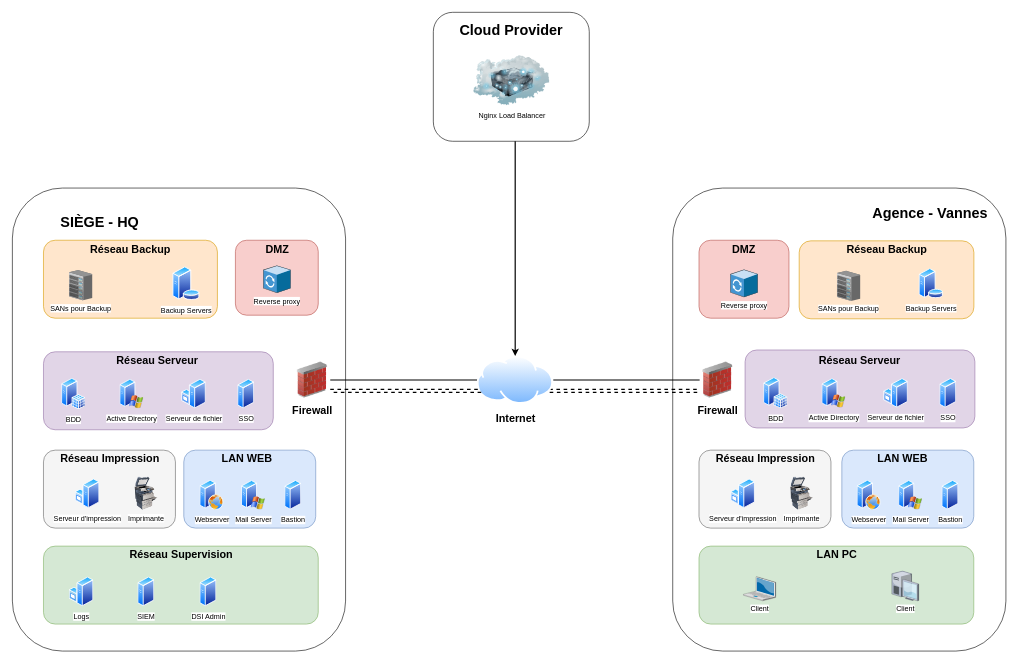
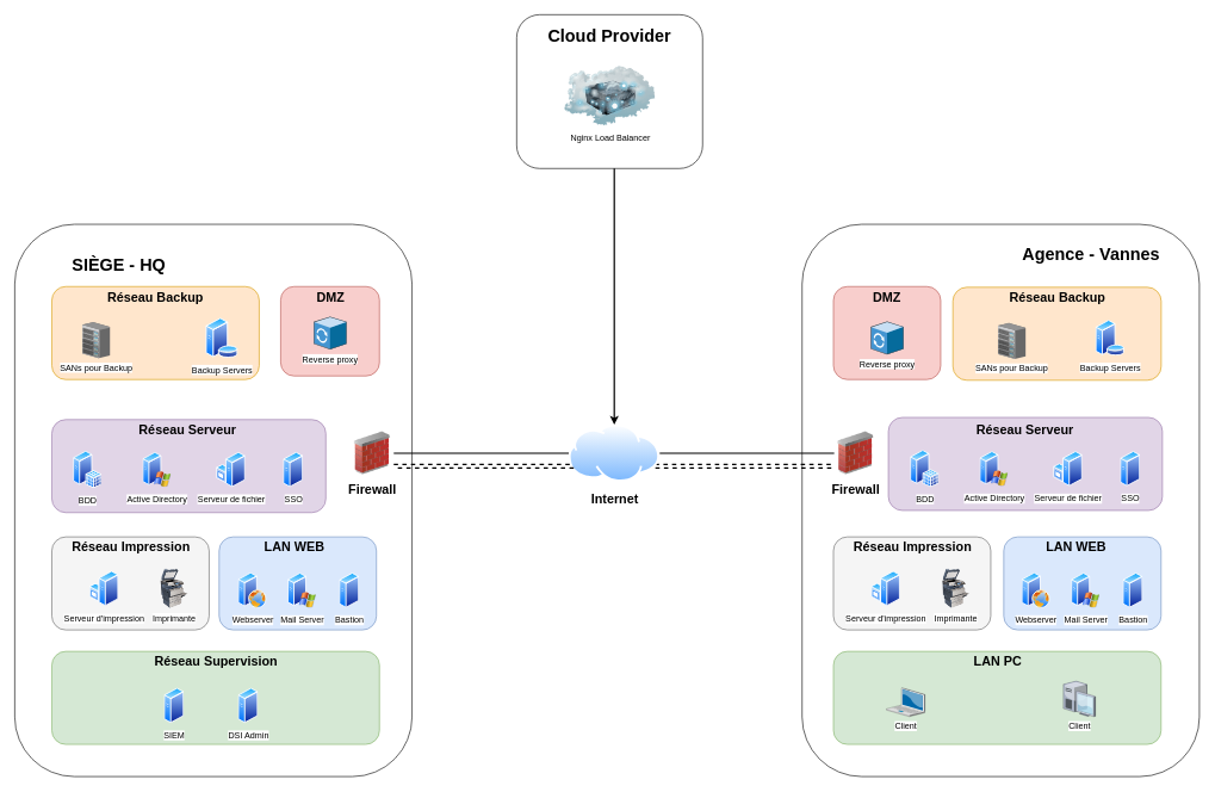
  <mxCell id="0" />
  <mxCell id="1" parent="0" />
  <mxCell id="2" value="" style="rounded=1;whiteSpace=wrap;html=1;" vertex="1" parent="1"><mxGeometry x="20.15" y="313" width="555.52" height="772" as="geometry" /></mxCell>
  <mxCell id="3" value="" style="rounded=1;whiteSpace=wrap;html=1;" vertex="1" parent="1"><mxGeometry x="1121.15" y="313" width="555.52" height="772" as="geometry" /></mxCell>
  <mxCell id="4" style="edgeStyle=orthogonalEdgeStyle;rounded=0;orthogonalLoop=1;jettySize=auto;html=1;exitX=1;exitY=0.5;exitDx=0;exitDy=0;fontSize=11;endArrow=none;startFill=0;strokeWidth=2;" edge="1" parent="1" source="7" target="9"><mxGeometry relative="1" as="geometry" /></mxCell>
  <mxCell id="5" style="edgeStyle=orthogonalEdgeStyle;rounded=0;orthogonalLoop=1;jettySize=auto;html=1;exitX=0;exitY=0.5;exitDx=0;exitDy=0;strokeWidth=2;endArrow=none;startFill=0;" edge="1" parent="1" source="7" target="8"><mxGeometry relative="1" as="geometry" /></mxCell>
  <mxCell id="6" style="edgeStyle=orthogonalEdgeStyle;rounded=0;orthogonalLoop=1;jettySize=auto;html=1;exitX=1;exitY=0.75;exitDx=0;exitDy=0;shape=link;strokeWidth=2;dashed=1;" edge="1" parent="1" source="7"><mxGeometry relative="1" as="geometry"><mxPoint x="1162" y="651" as="targetPoint" /></mxGeometry></mxCell>
  <mxCell id="7" value="&lt;h2 style=&quot;line-height: 0%;&quot;&gt;Internet&lt;/h2&gt;" style="image;aspect=fixed;perimeter=ellipsePerimeter;html=1;align=center;shadow=0;dashed=0;spacingTop=3;image=img/lib/active_directory/internet_cloud.svg;" vertex="1" parent="1"><mxGeometry x="795.01" y="593" width="126.99" height="80" as="geometry" /></mxCell>
  <mxCell id="8" value="&lt;h2 style=&quot;line-height: 0%;&quot;&gt;Firewall&lt;/h2&gt;" style="image;html=1;image=img/lib/clip_art/networking/Firewall_02_128x128.png;labelBackgroundColor=default;" vertex="1" parent="1"><mxGeometry x="490.15" y="603" width="60" height="60" as="geometry" /></mxCell>
  <mxCell id="9" value="&lt;h2 style=&quot;line-height: 0%;&quot;&gt;Firewall&lt;/h2&gt;" style="image;html=1;image=img/lib/clip_art/networking/Firewall_02_128x128.png;labelBackgroundColor=default;" vertex="1" parent="1"><mxGeometry x="1166" y="603" width="60" height="60" as="geometry" /></mxCell>
  <mxCell id="10" value="" style="rounded=1;whiteSpace=wrap;html=1;fillColor=#f8cecc;strokeColor=#b85450;" vertex="1" parent="1"><mxGeometry x="392" y="400" width="138.15" height="125" as="geometry" /></mxCell>
  <mxCell id="11" value="&lt;h2&gt;DMZ&lt;/h2&gt;" style="text;html=1;align=center;verticalAlign=middle;whiteSpace=wrap;rounded=0;" vertex="1" parent="1"><mxGeometry x="392" y="401" width="140" height="30" as="geometry" /></mxCell>
  <mxCell id="12" value="" style="rounded=1;whiteSpace=wrap;html=1;fillColor=#f8cecc;strokeColor=#b85450;" vertex="1" parent="1"><mxGeometry x="1164.97" y="400" width="150" height="130" as="geometry" /></mxCell>
  <mxCell id="13" value="&lt;h2&gt;DMZ&lt;/h2&gt;" style="text;html=1;align=center;verticalAlign=middle;whiteSpace=wrap;rounded=0;" vertex="1" parent="1"><mxGeometry x="1164.97" y="401" width="150" height="30" as="geometry" /></mxCell>
  <mxCell id="14" value="&lt;h1&gt;SIÈGE - HQ&lt;/h1&gt;" style="text;html=1;align=center;verticalAlign=middle;whiteSpace=wrap;rounded=0;" vertex="1" parent="1"><mxGeometry x="86.67" y="355" width="157.54" height="30" as="geometry" /></mxCell>
- <mxCell id="15" value="&lt;h1&gt;Agence - Vannes&lt;/h1&gt;" style="text;html=1;align=center;verticalAlign=middle;whiteSpace=wrap;rounded=0;" vertex="1" parent="1"><mxGeometry x="1443.32" y="340" width="215" height="30" as="geometry" /></mxCell>
+ <mxCell id="15" value="&lt;h1&gt;Agence - Vannes&lt;/h1&gt;" style="text;html=1;align=center;verticalAlign=middle;whiteSpace=wrap;rounded=0;" vertex="1" parent="1"><mxGeometry x="1418.32" y="340" width="215" height="30" as="geometry" /></mxCell>
  <mxCell id="16" value="" style="rounded=1;whiteSpace=wrap;html=1;fillColor=#d5e8d4;strokeColor=#82b366;" vertex="1" parent="1"><mxGeometry x="72" y="910" width="458.15" height="130" as="geometry" /></mxCell>
- <mxCell id="17" value="&lt;span style=&quot;background-color: light-dark(#ffffff, var(--ge-dark-color, #121212));&quot;&gt;Logs&lt;/span&gt;" style="image;aspect=fixed;perimeter=ellipsePerimeter;html=1;align=center;shadow=0;dashed=0;spacingTop=3;image=img/lib/active_directory/windows_server.svg;labelBackgroundColor=none;" vertex="1" parent="1"><mxGeometry x="114.54" y="961" width="41" height="50" as="geometry" /></mxCell>
  <mxCell id="18" value="&lt;span&gt;SIEM&lt;/span&gt;" style="image;aspect=fixed;perimeter=ellipsePerimeter;html=1;align=center;shadow=0;dashed=0;spacingTop=3;image=img/lib/active_directory/generic_server.svg;" vertex="1" parent="1"><mxGeometry x="229.15" y="961" width="28.0" height="50" as="geometry" /></mxCell>
  <mxCell id="19" value="DSI Admin" style="image;aspect=fixed;perimeter=ellipsePerimeter;html=1;align=center;shadow=0;dashed=0;spacingTop=3;image=img/lib/active_directory/generic_server.svg;" vertex="1" parent="1"><mxGeometry x="332.67" y="961" width="28.0" height="50" as="geometry" /></mxCell>
  <mxCell id="20" value="&lt;h2&gt;Réseau Supervision&lt;/h2&gt;" style="text;html=1;align=center;verticalAlign=middle;whiteSpace=wrap;rounded=0;" vertex="1" parent="1"><mxGeometry x="72" y="910" width="460" height="30" as="geometry" /></mxCell>
  <mxCell id="21" value="" style="rounded=1;whiteSpace=wrap;html=1;fillColor=#f5f5f5;strokeColor=#666666;fontColor=#333333;" vertex="1" parent="1"><mxGeometry x="72" y="750" width="220" height="130" as="geometry" /></mxCell>
  <mxCell id="22" value="&lt;h2&gt;Réseau Impression&lt;/h2&gt;" style="text;html=1;align=center;verticalAlign=middle;whiteSpace=wrap;rounded=0;" vertex="1" parent="1"><mxGeometry x="72" y="750" width="221.67" height="30" as="geometry" /></mxCell>
  <mxCell id="23" value="&lt;span style=&quot;background-color: light-dark(#ffffff, var(--ge-dark-color, #121212));&quot;&gt;Serveur d'impression&lt;/span&gt;" style="image;aspect=fixed;perimeter=ellipsePerimeter;html=1;align=center;shadow=0;dashed=0;spacingTop=3;image=img/lib/active_directory/windows_server.svg;labelBackgroundColor=none;" vertex="1" parent="1"><mxGeometry x="124.61" y="797.5" width="41" height="50" as="geometry" /></mxCell>
  <mxCell id="24" value="Imprimante" style="image;html=1;image=img/lib/clip_art/computers/Printer_Commercial_128x128.png" vertex="1" parent="1"><mxGeometry x="217.22" y="795" width="51.85" height="55" as="geometry" /></mxCell>
  <mxCell id="25" value="" style="rounded=1;whiteSpace=wrap;html=1;fillColor=#dae8fc;strokeColor=#6c8ebf;" vertex="1" parent="1"><mxGeometry x="305.93" y="750" width="220" height="130" as="geometry" /></mxCell>
  <mxCell id="26" value="&lt;h2&gt;LAN WEB&lt;/h2&gt;" style="text;html=1;align=center;verticalAlign=middle;whiteSpace=wrap;rounded=0;" vertex="1" parent="1"><mxGeometry x="302" y="750" width="219.08" height="30" as="geometry" /></mxCell>
  <mxCell id="27" value="" style="rounded=1;whiteSpace=wrap;html=1;fillColor=#ffe6cc;strokeColor=#d79b00;" vertex="1" parent="1"><mxGeometry x="72" y="400" width="290" height="130" as="geometry" /></mxCell>
  <mxCell id="28" value="&lt;h2&gt;Réseau Backup&lt;/h2&gt;" style="text;html=1;align=center;verticalAlign=middle;whiteSpace=wrap;rounded=0;" vertex="1" parent="1"><mxGeometry x="72" y="400" width="290" height="30" as="geometry" /></mxCell>
  <mxCell id="29" value="&lt;span style=&quot;background-color: light-dark(#ffffff, var(--ge-dark-color, #121212));&quot;&gt;SANs pour Backup&lt;/span&gt;" style="verticalLabelPosition=bottom;sketch=0;aspect=fixed;html=1;verticalAlign=top;strokeColor=none;align=center;outlineConnect=0;shape=mxgraph.citrix.chassis;" vertex="1" parent="1"><mxGeometry x="114.54" y="450" width="38.73" height="50" as="geometry" /></mxCell>
  <mxCell id="30" value="" style="rounded=1;whiteSpace=wrap;html=1;fillColor=#d5e8d4;strokeColor=#82b366;" vertex="1" parent="1"><mxGeometry x="1164.97" y="910" width="458.15" height="130" as="geometry" /></mxCell>
  <mxCell id="31" value="&lt;h2&gt;LAN PC&lt;/h2&gt;" style="text;html=1;align=center;verticalAlign=middle;whiteSpace=wrap;rounded=0;" vertex="1" parent="1"><mxGeometry x="1164.97" y="910" width="460" height="30" as="geometry" /></mxCell>
  <mxCell id="32" value="" style="rounded=1;whiteSpace=wrap;html=1;fillColor=#f5f5f5;strokeColor=#666666;fontColor=#333333;" vertex="1" parent="1"><mxGeometry x="1164.97" y="750" width="220" height="130" as="geometry" /></mxCell>
  <mxCell id="33" value="&lt;h2&gt;Réseau Impression&lt;/h2&gt;" style="text;html=1;align=center;verticalAlign=middle;whiteSpace=wrap;rounded=0;" vertex="1" parent="1"><mxGeometry x="1164.97" y="750" width="221.67" height="30" as="geometry" /></mxCell>
  <mxCell id="34" value="&lt;span style=&quot;background-color: light-dark(#ffffff, var(--ge-dark-color, #121212));&quot;&gt;Serveur d'impression&lt;/span&gt;" style="image;aspect=fixed;perimeter=ellipsePerimeter;html=1;align=center;shadow=0;dashed=0;spacingTop=3;image=img/lib/active_directory/windows_server.svg;labelBackgroundColor=none;" vertex="1" parent="1"><mxGeometry x="1217.58" y="797.5" width="41" height="50" as="geometry" /></mxCell>
  <mxCell id="35" value="Imprimante" style="image;html=1;image=img/lib/clip_art/computers/Printer_Commercial_128x128.png" vertex="1" parent="1"><mxGeometry x="1310.19" y="795" width="51.85" height="55" as="geometry" /></mxCell>
  <mxCell id="36" value="" style="rounded=1;whiteSpace=wrap;html=1;fillColor=#dae8fc;strokeColor=#6c8ebf;" vertex="1" parent="1"><mxGeometry x="1403.12" y="750" width="220" height="130" as="geometry" /></mxCell>
  <mxCell id="37" value="&lt;h2&gt;LAN WEB&lt;/h2&gt;" style="text;html=1;align=center;verticalAlign=middle;whiteSpace=wrap;rounded=0;" vertex="1" parent="1"><mxGeometry x="1394.97" y="750" width="219.08" height="30" as="geometry" /></mxCell>
  <mxCell id="38" value="Client" style="verticalLabelPosition=bottom;sketch=0;aspect=fixed;html=1;verticalAlign=top;strokeColor=none;align=center;outlineConnect=0;shape=mxgraph.citrix.laptop_2;labelBackgroundColor=default;" vertex="1" parent="1"><mxGeometry x="1239.03" y="961" width="53.93" height="40.22" as="geometry" /></mxCell>
  <mxCell id="39" value="Client" style="verticalLabelPosition=bottom;sketch=0;aspect=fixed;html=1;verticalAlign=top;strokeColor=none;align=center;outlineConnect=0;shape=mxgraph.citrix.desktop;labelBackgroundColor=default;" vertex="1" parent="1"><mxGeometry x="1486.4" y="951.67" width="45" height="49.55" as="geometry" /></mxCell>
  <mxCell id="40" value="" style="rounded=1;whiteSpace=wrap;html=1;fillColor=#ffe6cc;strokeColor=#d79b00;" vertex="1" parent="1"><mxGeometry x="1332" y="401" width="291.3" height="130" as="geometry" /></mxCell>
  <mxCell id="41" value="&lt;h2&gt;Réseau Backup&lt;/h2&gt;" style="text;html=1;align=center;verticalAlign=middle;whiteSpace=wrap;rounded=0;" vertex="1" parent="1"><mxGeometry x="1332" y="401" width="292.97" height="30" as="geometry" /></mxCell>
  <mxCell id="42" value="&lt;span style=&quot;background-color: light-dark(#ffffff, var(--ge-dark-color, #121212));&quot;&gt;SANs pour Backup&lt;/span&gt;" style="verticalLabelPosition=bottom;sketch=0;aspect=fixed;html=1;verticalAlign=top;strokeColor=none;align=center;outlineConnect=0;shape=mxgraph.citrix.chassis;" vertex="1" parent="1"><mxGeometry x="1394.97" y="451" width="38.73" height="50" as="geometry" /></mxCell>
  <mxCell id="43" value="" style="rounded=1;whiteSpace=wrap;html=1;" vertex="1" parent="1"><mxGeometry x="722" y="20" width="260" height="215" as="geometry" /></mxCell>
  <mxCell id="44" style="edgeStyle=orthogonalEdgeStyle;rounded=0;orthogonalLoop=1;jettySize=auto;html=1;exitX=0.5;exitY=0;exitDx=0;exitDy=0;strokeWidth=2;strokeColor=default;endArrow=none;endFill=1;startFill=1;startArrow=classic;" edge="1" parent="1" source="7" target="43"><mxGeometry relative="1" as="geometry"><mxPoint x="858" y="240" as="targetPoint" /><Array as="points"><mxPoint x="859" y="330" /><mxPoint x="859" y="330" /></Array></mxGeometry></mxCell>
  <mxCell id="45" value="&lt;h1&gt;Cloud Provider&lt;br&gt;&lt;/h1&gt;" style="text;html=1;align=center;verticalAlign=middle;whiteSpace=wrap;rounded=0;" vertex="1" parent="1"><mxGeometry x="722" y="36" width="260" height="30" as="geometry" /></mxCell>
  <mxCell id="46" style="edgeStyle=orthogonalEdgeStyle;rounded=0;orthogonalLoop=1;jettySize=auto;html=1;shape=link;strokeWidth=2;dashed=1;entryX=0;entryY=0.75;entryDx=0;entryDy=0;" edge="1" parent="1" source="8" target="7"><mxGeometry relative="1" as="geometry"><mxPoint x="550.15" y="650" as="sourcePoint" /><mxPoint x="762" y="670" as="targetPoint" /><Array as="points"><mxPoint x="612" y="651" /><mxPoint x="612" y="651" /></Array></mxGeometry></mxCell>
  <mxCell id="47" value="" style="rounded=1;whiteSpace=wrap;html=1;fillColor=#e1d5e7;strokeColor=#9673a6;" vertex="1" parent="1"><mxGeometry x="72" y="586" width="383.16" height="130" as="geometry" /></mxCell>
  <mxCell id="48" value="" style="rounded=1;whiteSpace=wrap;html=1;fillColor=#e1d5e7;strokeColor=#9673a6;" vertex="1" parent="1"><mxGeometry x="1241.81" y="583" width="383.16" height="130" as="geometry" /></mxCell>
  <mxCell id="49" value="&lt;h2&gt;Réseau Serveur&lt;/h2&gt;" style="text;html=1;align=center;verticalAlign=middle;whiteSpace=wrap;rounded=0;" vertex="1" parent="1"><mxGeometry x="72" y="586" width="380" height="30" as="geometry" /></mxCell>
  <mxCell id="50" value="Active Directory" style="image;aspect=fixed;perimeter=ellipsePerimeter;html=1;align=center;shadow=0;dashed=0;spacingTop=3;image=img/lib/active_directory/windows_server_2.svg;labelBackgroundColor=default;" vertex="1" parent="1"><mxGeometry x="199.21" y="631.25" width="40" height="50" as="geometry" /></mxCell>
  <mxCell id="51" value="BDD" style="image;aspect=fixed;perimeter=ellipsePerimeter;html=1;align=center;shadow=0;dashed=0;spacingTop=3;image=img/lib/active_directory/sql_server.svg;labelBackgroundColor=default;" vertex="1" parent="1"><mxGeometry x="102" y="630" width="40.43" height="52.5" as="geometry" /></mxCell>
  <mxCell id="52" value="Serveur de fichier" style="image;aspect=fixed;perimeter=ellipsePerimeter;html=1;align=center;shadow=0;dashed=0;spacingTop=3;image=img/lib/active_directory/windows_server.svg;labelBackgroundColor=default;" vertex="1" parent="1"><mxGeometry x="302" y="631.25" width="41" height="50" as="geometry" /></mxCell>
  <mxCell id="53" value="&lt;span&gt;SSO&lt;/span&gt;" style="image;aspect=fixed;perimeter=ellipsePerimeter;html=1;align=center;shadow=0;dashed=0;spacingTop=3;image=img/lib/active_directory/generic_server.svg;" vertex="1" parent="1"><mxGeometry x="395.72" y="631.25" width="28.0" height="50" as="geometry" /></mxCell>
  <mxCell id="54" value="Active Directory" style="image;aspect=fixed;perimeter=ellipsePerimeter;html=1;align=center;shadow=0;dashed=0;spacingTop=3;image=img/lib/active_directory/windows_server_2.svg;labelBackgroundColor=default;" vertex="1" parent="1"><mxGeometry x="1369.74" y="630" width="40" height="50" as="geometry" /></mxCell>
  <mxCell id="55" value="BDD" style="image;aspect=fixed;perimeter=ellipsePerimeter;html=1;align=center;shadow=0;dashed=0;spacingTop=3;image=img/lib/active_directory/sql_server.svg;labelBackgroundColor=default;" vertex="1" parent="1"><mxGeometry x="1272.53" y="628.75" width="40.43" height="52.5" as="geometry" /></mxCell>
  <mxCell id="56" value="Serveur de fichier" style="image;aspect=fixed;perimeter=ellipsePerimeter;html=1;align=center;shadow=0;dashed=0;spacingTop=3;image=img/lib/active_directory/windows_server.svg;labelBackgroundColor=default;" vertex="1" parent="1"><mxGeometry x="1472.53" y="630" width="41" height="50" as="geometry" /></mxCell>
  <mxCell id="57" value="&lt;span&gt;SSO&lt;/span&gt;" style="image;aspect=fixed;perimeter=ellipsePerimeter;html=1;align=center;shadow=0;dashed=0;spacingTop=3;image=img/lib/active_directory/generic_server.svg;" vertex="1" parent="1"><mxGeometry x="1566.25" y="630" width="28.0" height="50" as="geometry" /></mxCell>
  <mxCell id="58" value="&lt;h2&gt;Réseau Serveur&lt;/h2&gt;" style="text;html=1;align=center;verticalAlign=middle;whiteSpace=wrap;rounded=0;" vertex="1" parent="1"><mxGeometry x="1243.39" y="586" width="380" height="30" as="geometry" /></mxCell>
  <mxCell id="59" value="&lt;span&gt;Backup Servers&lt;/span&gt;" style="image;aspect=fixed;perimeter=ellipsePerimeter;html=1;align=center;shadow=0;dashed=0;spacingTop=3;image=img/lib/active_directory/database_server.svg;labelBackgroundColor=default;" vertex="1" parent="1"><mxGeometry x="287" y="444" width="45.92" height="56" as="geometry" /></mxCell>
  <mxCell id="60" value="&lt;span&gt;Backup Servers&lt;/span&gt;" style="image;aspect=fixed;perimeter=ellipsePerimeter;html=1;align=center;shadow=0;dashed=0;spacingTop=3;image=img/lib/active_directory/database_server.svg;labelBackgroundColor=default;" vertex="1" parent="1"><mxGeometry x="1531.4" y="447" width="41" height="50" as="geometry" /></mxCell>
  <mxCell id="61" value="Nginx Load Balancer" style="image;html=1;image=img/lib/clip_art/networking/Cloud_Server_128x128.png" vertex="1" parent="1"><mxGeometry x="788.81" y="90" width="127.38" height="88" as="geometry" /></mxCell>
  <mxCell id="62" value="&lt;div&gt;Webserver&lt;/div&gt;" style="image;aspect=fixed;perimeter=ellipsePerimeter;html=1;align=center;shadow=0;dashed=0;spacingTop=3;image=img/lib/active_directory/web_server.svg;labelBackgroundColor=default;" vertex="1" parent="1"><mxGeometry x="332.67" y="800" width="40" height="50" as="geometry" /></mxCell>
  <mxCell id="63" value="Mail Server" style="image;aspect=fixed;perimeter=ellipsePerimeter;html=1;align=center;shadow=0;dashed=0;spacingTop=3;image=img/lib/active_directory/windows_server_2.svg;labelBackgroundColor=default;" vertex="1" parent="1"><mxGeometry x="402" y="800" width="40" height="50" as="geometry" /></mxCell>
  <mxCell id="64" value="&lt;span&gt;Bastion&lt;/span&gt;" style="image;aspect=fixed;perimeter=ellipsePerimeter;html=1;align=center;shadow=0;dashed=0;spacingTop=3;image=img/lib/active_directory/generic_server.svg;" vertex="1" parent="1"><mxGeometry x="474.15" y="800" width="28.0" height="50" as="geometry" /></mxCell>
  <mxCell id="65" value="&lt;div&gt;Webserver&lt;/div&gt;" style="image;aspect=fixed;perimeter=ellipsePerimeter;html=1;align=center;shadow=0;dashed=0;spacingTop=3;image=img/lib/active_directory/web_server.svg;labelBackgroundColor=default;" vertex="1" parent="1"><mxGeometry x="1428.38" y="800" width="40" height="50" as="geometry" /></mxCell>
  <mxCell id="66" value="Mail Server" style="image;aspect=fixed;perimeter=ellipsePerimeter;html=1;align=center;shadow=0;dashed=0;spacingTop=3;image=img/lib/active_directory/windows_server_2.svg;labelBackgroundColor=default;" vertex="1" parent="1"><mxGeometry x="1497.71" y="800" width="40" height="50" as="geometry" /></mxCell>
  <mxCell id="67" value="&lt;span&gt;Bastion&lt;/span&gt;" style="image;aspect=fixed;perimeter=ellipsePerimeter;html=1;align=center;shadow=0;dashed=0;spacingTop=3;image=img/lib/active_directory/generic_server.svg;" vertex="1" parent="1"><mxGeometry x="1569.86" y="800" width="28.0" height="50" as="geometry" /></mxCell>
  <mxCell id="68" value="Reverse proxy" style="shadow=0;dashed=0;html=1;labelPosition=center;verticalLabelPosition=bottom;verticalAlign=top;align=center;outlineConnect=0;shape=mxgraph.veeam.3d.proxy;labelBackgroundColor=default;" vertex="1" parent="1"><mxGeometry x="438.08" y="442" width="46" height="46" as="geometry" /></mxCell>
  <mxCell id="69" value="Reverse proxy" style="shadow=0;dashed=0;html=1;labelPosition=center;verticalLabelPosition=bottom;verticalAlign=top;align=center;outlineConnect=0;shape=mxgraph.veeam.3d.proxy;labelBackgroundColor=default;" vertex="1" parent="1"><mxGeometry x="1216.97" y="449" width="46" height="46" as="geometry" /></mxCell>
